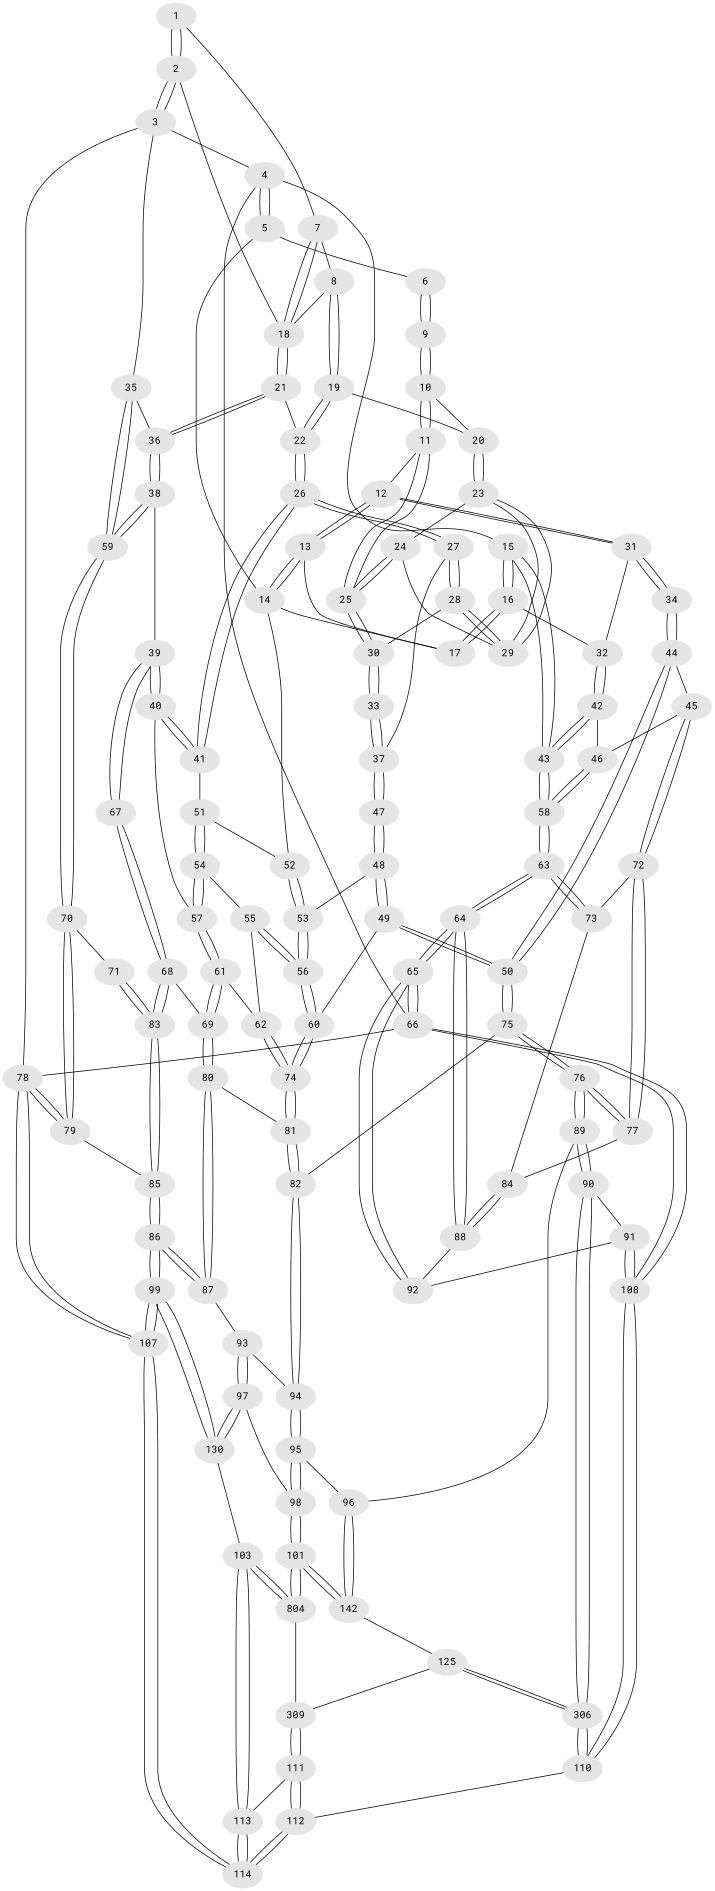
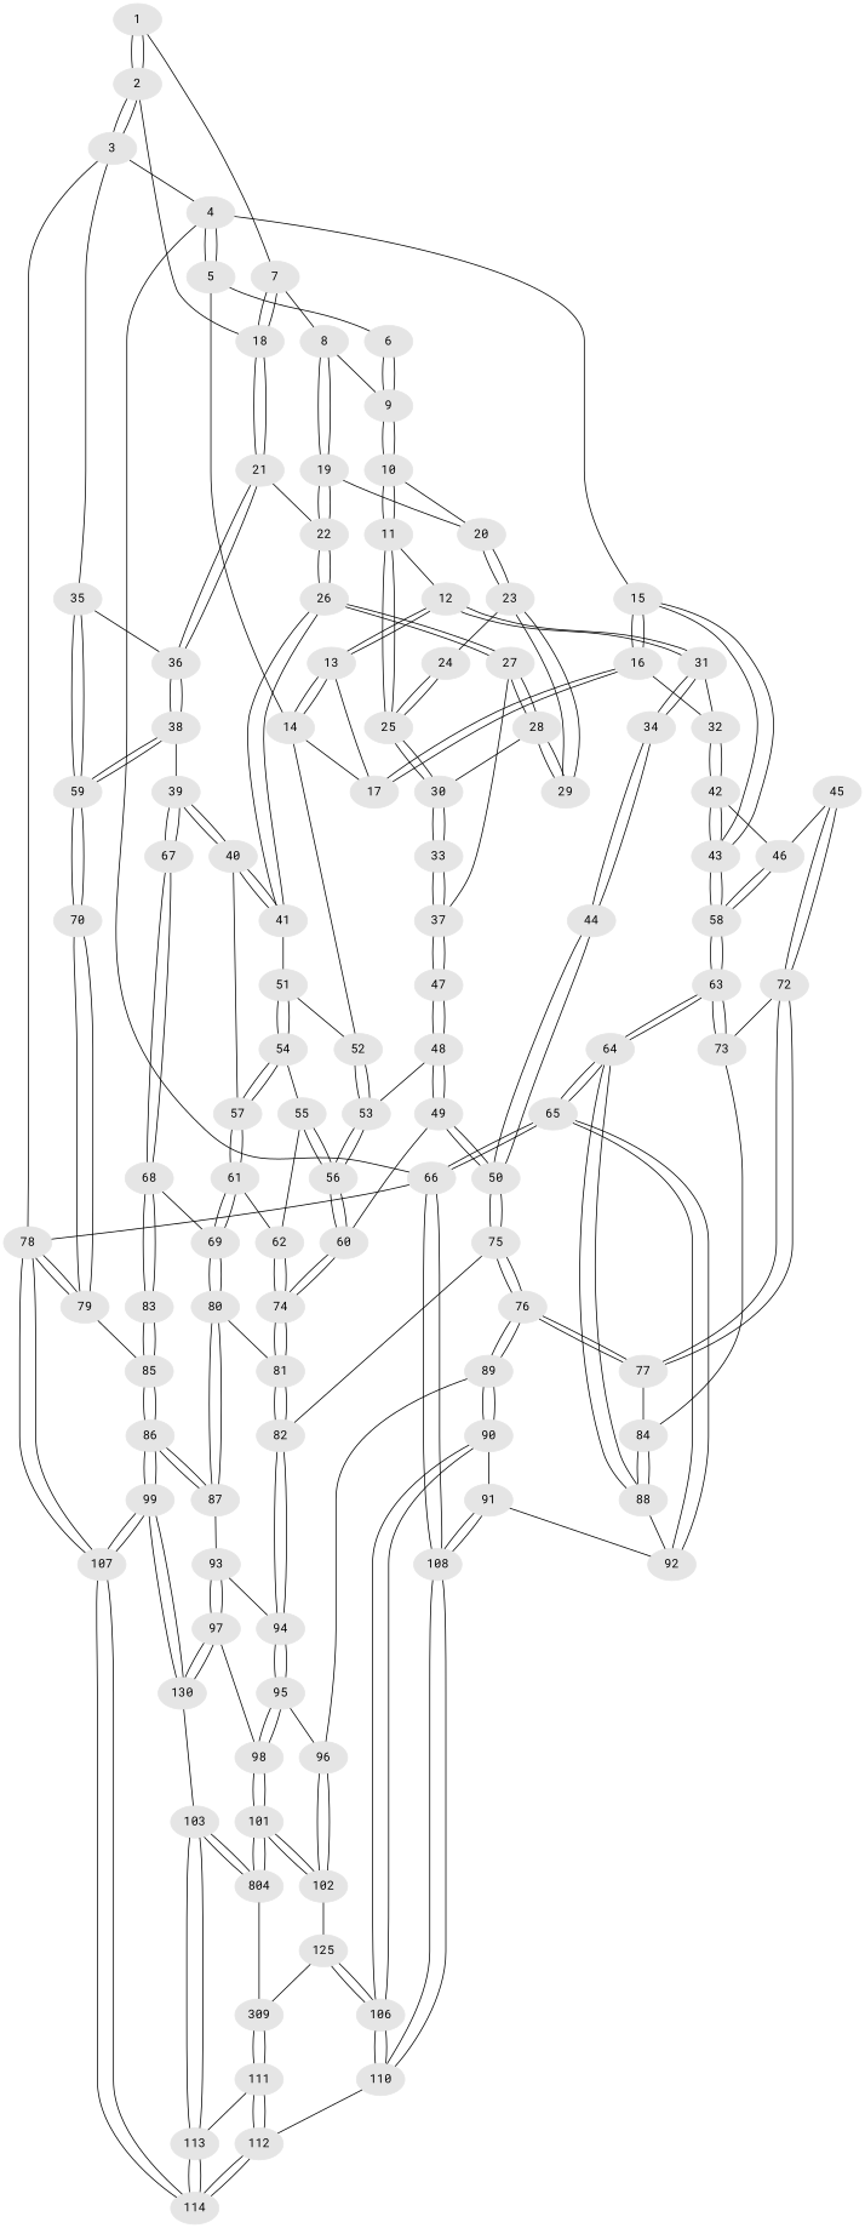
  graph {
    fontname="Roboto Mono"
    node [color=gray90 fontname="Roboto Mono" style=filled]
    edge [fontname="Roboto Mono"]
    1
    2
    7
    3
    18
    8
    4
    35
    78
    21
    5
    15
    66
    36
    59
    79
    107
    6
    14
    16
    43
    108
    9
    17
    52
    10
    19
    20
    22
    11
    12
    25
    23
    13
    31
    30
    32
    34
    58
    42
    26
    24
    29
    38
    27
    41
    33
    28
    37
    51
    47
    44
    46
    45
    50
    70
    39
    48
    40
    67
    57
    68
    61
    54
    63
    72
    75
    73
    77
    49
    53
    60
    56
    74
    76
    82
    55
    62
    69
    64
-   71
    81
    80
    65
    88
    84
    92
    110
    83
    85
    87
    89
    94
    90
    96
    114
    86
    93
    95
    99
    n101 [label=130]
    97
    91
-   106 [label=306]
-   102 [label=142]
+   106
+   102
    98
    101
    n108 [label=125]
    103
    n110 [label=804]
    113
    n112 [label=309]
    111
    112
    1 -- 2
    1 -- 2
    1 -- 7
    2 -- 3
    2 -- 3
    2 -- 18
    7 -- 18
    7 -- 18
    7 -- 8
    3 -- 4
    3 -- 35
    3 -- 78
    18 -- 21
    18 -- 21
-   8 -- 18
+   8 -- 9
    8 -- 19
    8 -- 19
    4 -- 5
    4 -- 5
    4 -- 15
    4 -- 66
    35 -- 36
    35 -- 59
    35 -- 59
    78 -- 79
    78 -- 79
    78 -- 107
    78 -- 107
    21 -- 36
    21 -- 36
    21 -- 22
    5 -- 6
    5 -- 14
    15 -- 16
    15 -- 16
    15 -- 43
    15 -- 43
    66 -- 78
    66 -- 108
    66 -- 108
    36 -- 38
    36 -- 38
    59 -- 70
    59 -- 70
    79 -- 85
    107 -- 114
    107 -- 114
    6 -- 9
    6 -- 9
    14 -- 17
    14 -- 52
    16 -- 17
    16 -- 17
    16 -- 32
    43 -- 58
    43 -- 58
    108 -- 110
    108 -- 110
    9 -- 10
    9 -- 10
    52 -- 53
    52 -- 53
    10 -- 20
    10 -- 11
    10 -- 11
    19 -- 20
    19 -- 22
    19 -- 22
    20 -- 23
    20 -- 23
    22 -- 26
    22 -- 26
    11 -- 12
    11 -- 25
    11 -- 25
    12 -- 13
    12 -- 13
    12 -- 31
    12 -- 31
    25 -- 30
    25 -- 30
    23 -- 24
    23 -- 29
    23 -- 29
    13 -- 14
    13 -- 14
    13 -- 17
    31 -- 32
    31 -- 34
    31 -- 34
    30 -- 33
    30 -- 33
    32 -- 42
    32 -- 42
    34 -- 44
    34 -- 44
    58 -- 63
    58 -- 63
    42 -- 43
    42 -- 43
    42 -- 46
    26 -- 27
    26 -- 27
    26 -- 41
    26 -- 41
    24 -- 25
    24 -- 25
-   24 -- 29
    38 -- 59
    38 -- 59
    38 -- 39
    27 -- 28
    27 -- 28
    27 -- 37
    41 -- 51
    33 -- 37
    33 -- 37
    28 -- 30
    28 -- 29
    28 -- 29
    37 -- 47
    37 -- 47
    51 -- 52
    51 -- 54
    51 -- 54
    47 -- 48
    47 -- 48
-   44 -- 45
    44 -- 50
    44 -- 50
    46 -- 58
    46 -- 58
    45 -- 46
    45 -- 72
    45 -- 72
    50 -- 75
    50 -- 75
    70 -- 79
    70 -- 79
-   70 -- 71
    39 -- 40
    39 -- 40
    39 -- 67
    39 -- 67
    48 -- 49
    48 -- 49
    48 -- 53
    40 -- 41
    40 -- 41
    40 -- 57
    67 -- 68
    67 -- 68
    57 -- 61
    57 -- 61
    68 -- 69
    68 -- 83
    68 -- 83
    61 -- 62
    61 -- 69
    61 -- 69
    54 -- 57
    54 -- 57
    54 -- 55
    63 -- 73
    63 -- 73
    63 -- 64
    63 -- 64
    72 -- 73
    72 -- 77
    72 -- 77
    75 -- 76
    75 -- 76
    75 -- 82
    73 -- 84
    77 -- 84
    49 -- 50
    49 -- 50
    49 -- 60
    53 -- 56
    53 -- 56
    60 -- 74
    60 -- 74
    56 -- 60
    56 -- 60
    74 -- 81
    74 -- 81
    76 -- 77
    76 -- 77
    76 -- 89
    76 -- 89
    82 -- 94
    82 -- 94
    55 -- 56
    55 -- 56
    55 -- 62
    62 -- 74
    62 -- 74
    69 -- 80
    69 -- 80
    64 -- 65
    64 -- 65
    64 -- 88
    64 -- 88
-   71 -- 83
-   71 -- 83
    81 -- 82
    81 -- 82
    80 -- 81
    80 -- 87
    80 -- 87
    65 -- 66
    65 -- 66
    65 -- 92
    65 -- 92
    88 -- 92
    84 -- 88
    84 -- 88
    110 -- 112
    83 -- 85
    83 -- 85
    85 -- 86
    85 -- 86
    87 -- 93
    89 -- 90
    89 -- 90
    89 -- 96
    94 -- 95
    94 -- 95
    90 -- 91
    90 -- 106
    90 -- 106
    96 -- 102
    96 -- 102
    86 -- 87
    86 -- 87
    86 -- 99
    86 -- 99
    93 -- 94
    93 -- 97
    93 -- 97
    95 -- 96
    95 -- 98
    95 -- 98
    99 -- 107
    99 -- 107
    99 -- n101
    99 -- n101
    n101 -- 103
    97 -- n101
    97 -- n101
    97 -- 98
    91 -- 108
    91 -- 108
    91 -- 92
    106 -- 110
    106 -- 110
    102 -- n108
    98 -- 101
    98 -- 101
    101 -- 102
    101 -- 102
    101 -- n110
    101 -- n110
    n108 -- 106
    n108 -- 106
    n108 -- n112
    103 -- n110
    103 -- n110
    103 -- 113
    103 -- 113
    n110 -- n112
    113 -- 114
    113 -- 114
    n112 -- 111
    n112 -- 111
    111 -- 113
    111 -- 112
    111 -- 112
    112 -- 114
    112 -- 114
  }
